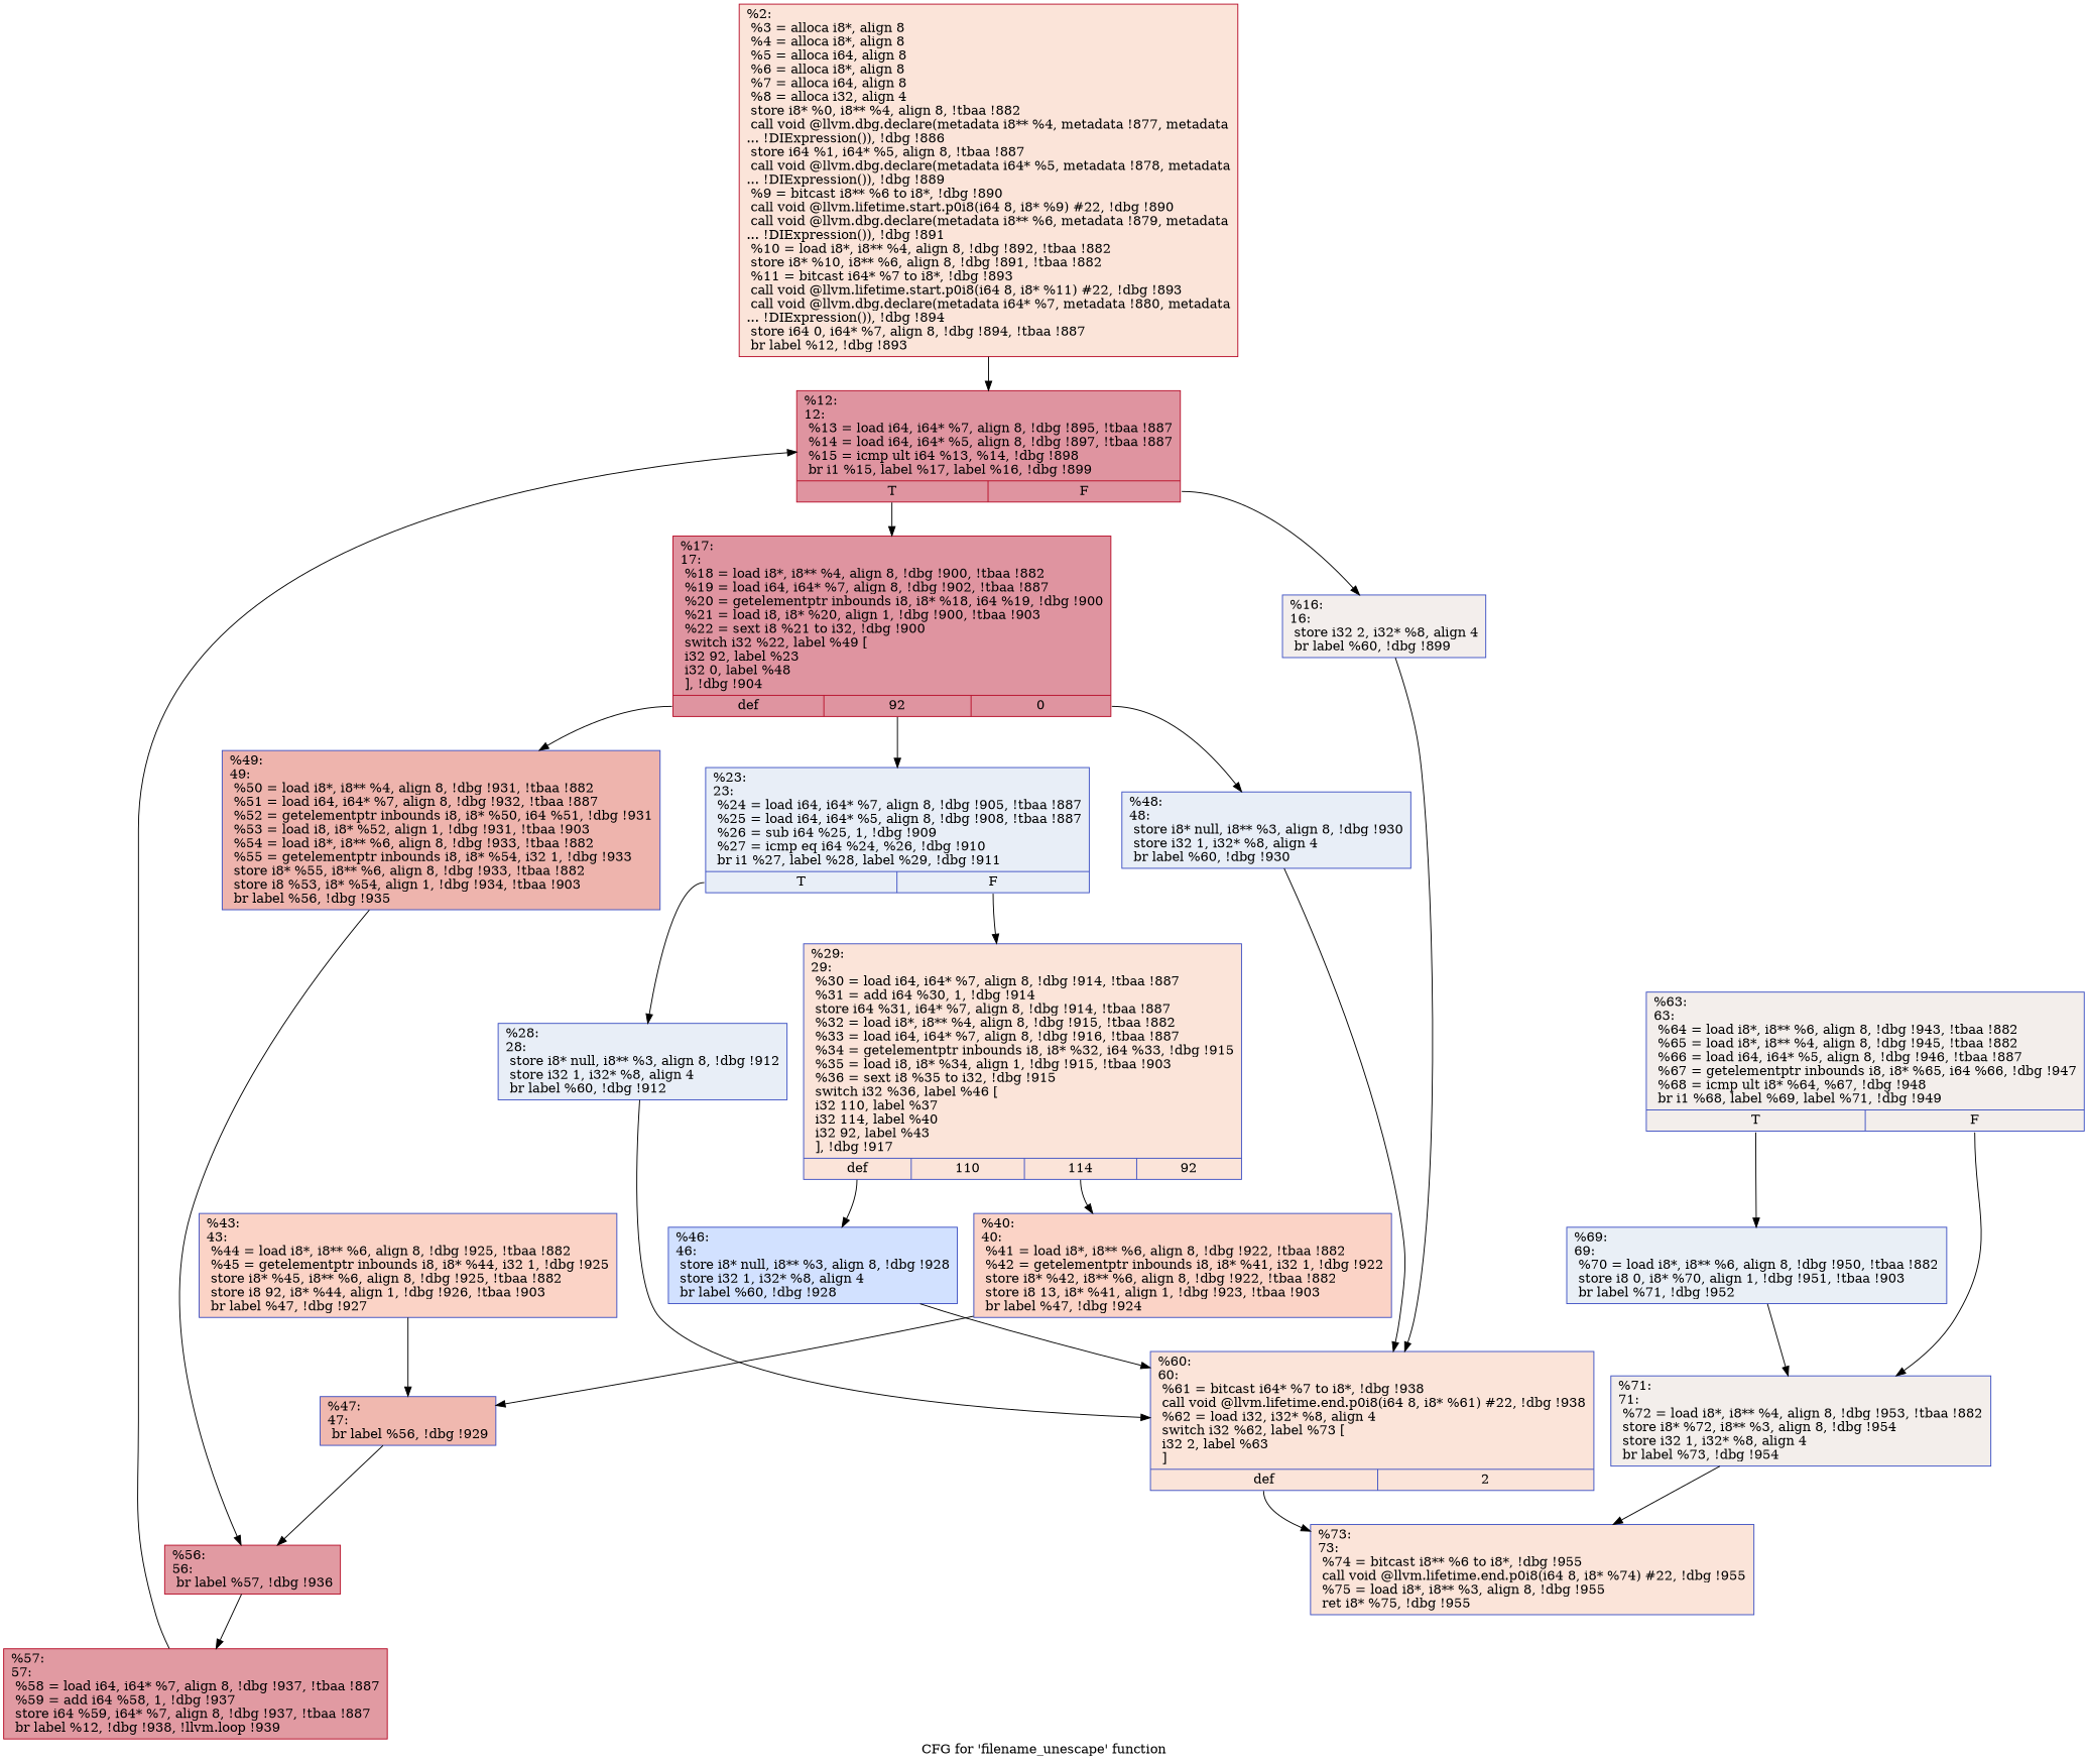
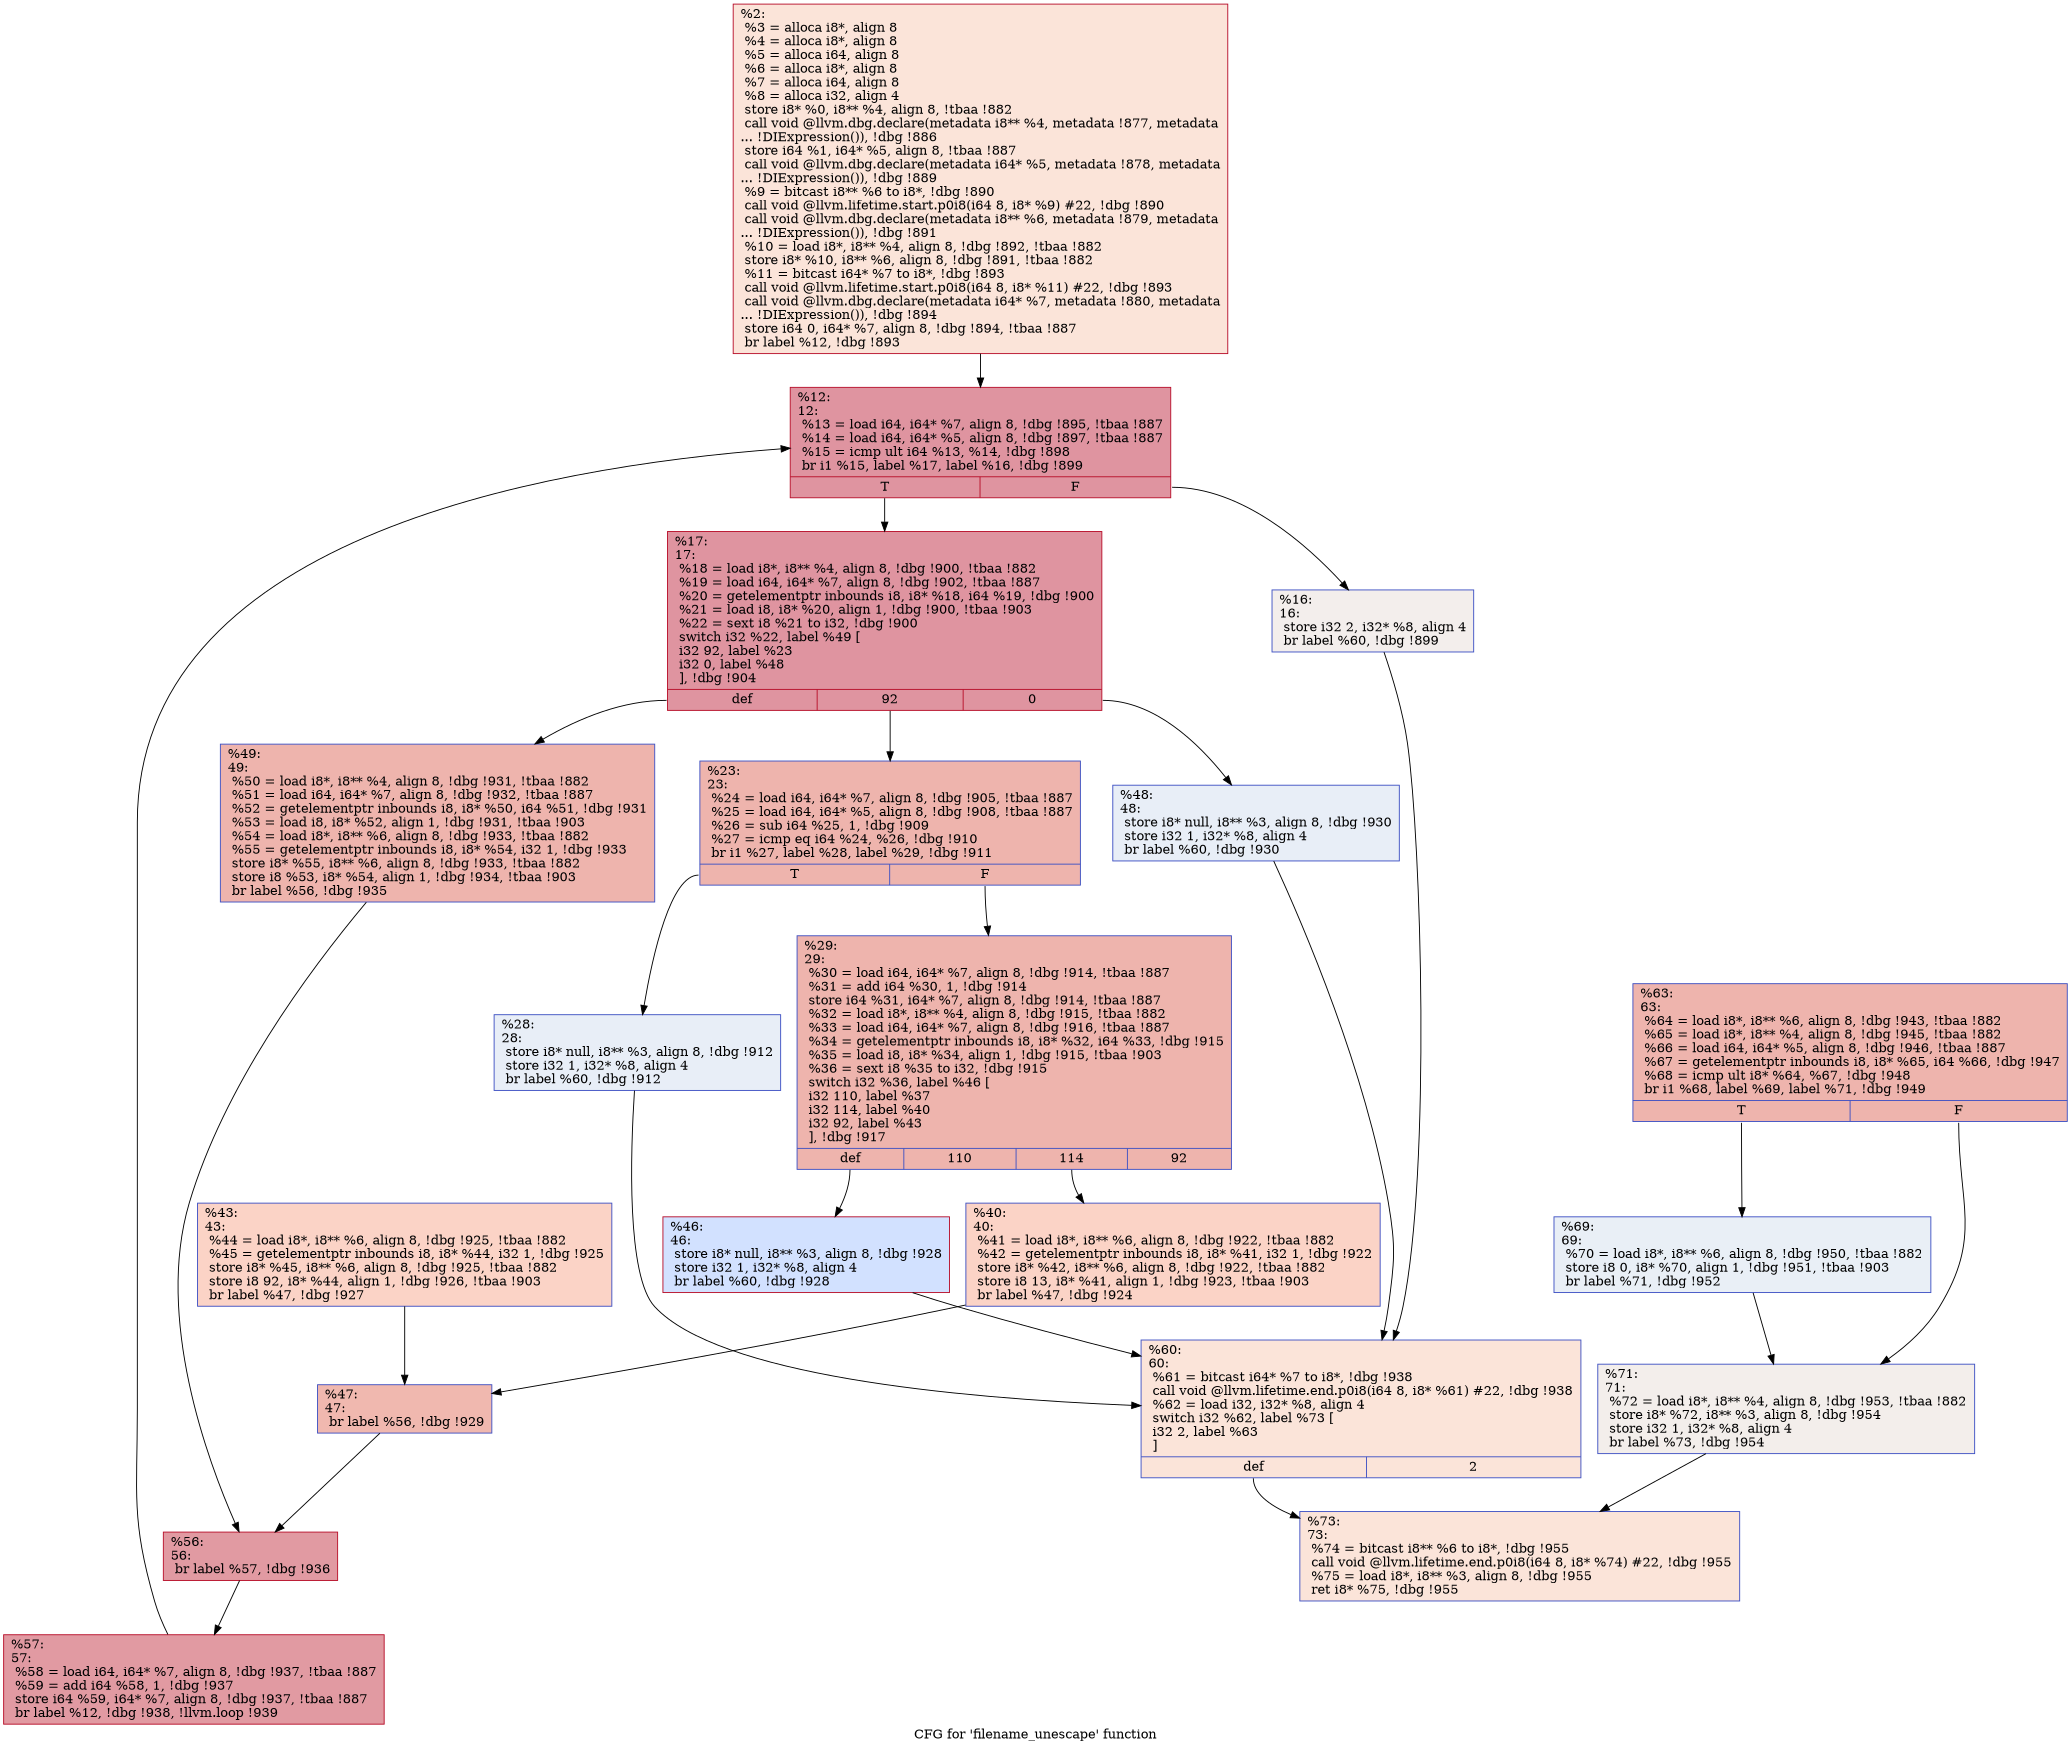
  digraph {
    label="CFG for 'filename_unescape' function"
    node [color="#3d50c3ff" fillcolor="#f5c1a970" shape=record style=filled]
    n1 [color="#b70d28ff" label="{%2:\l  %3 = alloca i8*, align 8\l  %4 = alloca i8*, align 8\l  %5 = alloca i64, align 8\l  %6 = alloca i8*, align 8\l  %7 = alloca i64, align 8\l  %8 = alloca i32, align 4\l  store i8* %0, i8** %4, align 8, !tbaa !882\l  call void @llvm.dbg.declare(metadata i8** %4, metadata !877, metadata\l... !DIExpression()), !dbg !886\l  store i64 %1, i64* %5, align 8, !tbaa !887\l  call void @llvm.dbg.declare(metadata i64* %5, metadata !878, metadata\l... !DIExpression()), !dbg !889\l  %9 = bitcast i8** %6 to i8*, !dbg !890\l  call void @llvm.lifetime.start.p0i8(i64 8, i8* %9) #22, !dbg !890\l  call void @llvm.dbg.declare(metadata i8** %6, metadata !879, metadata\l... !DIExpression()), !dbg !891\l  %10 = load i8*, i8** %4, align 8, !dbg !892, !tbaa !882\l  store i8* %10, i8** %6, align 8, !dbg !891, !tbaa !882\l  %11 = bitcast i64* %7 to i8*, !dbg !893\l  call void @llvm.lifetime.start.p0i8(i64 8, i8* %11) #22, !dbg !893\l  call void @llvm.dbg.declare(metadata i64* %7, metadata !880, metadata\l... !DIExpression()), !dbg !894\l  store i64 0, i64* %7, align 8, !dbg !894, !tbaa !887\l  br label %12, !dbg !893\l}"]
    n2 [color="#b70d28ff" fillcolor="#b70d2870" label="{%12:\l12:                                               \l  %13 = load i64, i64* %7, align 8, !dbg !895, !tbaa !887\l  %14 = load i64, i64* %5, align 8, !dbg !897, !tbaa !887\l  %15 = icmp ult i64 %13, %14, !dbg !898\l  br i1 %15, label %17, label %16, !dbg !899\l|{<s0>T|<s1>F}}"]
    n3 [color="#b70d28ff" fillcolor="#b70d2870" label="{%17:\l17:                                               \l  %18 = load i8*, i8** %4, align 8, !dbg !900, !tbaa !882\l  %19 = load i64, i64* %7, align 8, !dbg !902, !tbaa !887\l  %20 = getelementptr inbounds i8, i8* %18, i64 %19, !dbg !900\l  %21 = load i8, i8* %20, align 1, !dbg !900, !tbaa !903\l  %22 = sext i8 %21 to i32, !dbg !900\l  switch i32 %22, label %49 [\l    i32 92, label %23\l    i32 0, label %48\l  ], !dbg !904\l|{<s0>def|<s1>92|<s2>0}}"]
    n4 [fillcolor="#e3d9d370" label="{%16:\l16:                                               \l  store i32 2, i32* %8, align 4\l  br label %60, !dbg !899\l}"]
    n5 [fillcolor="#d8564670" label="{%49:\l49:                                               \l  %50 = load i8*, i8** %4, align 8, !dbg !931, !tbaa !882\l  %51 = load i64, i64* %7, align 8, !dbg !932, !tbaa !887\l  %52 = getelementptr inbounds i8, i8* %50, i64 %51, !dbg !931\l  %53 = load i8, i8* %52, align 1, !dbg !931, !tbaa !903\l  %54 = load i8*, i8** %6, align 8, !dbg !933, !tbaa !882\l  %55 = getelementptr inbounds i8, i8* %54, i32 1, !dbg !933\l  store i8* %55, i8** %6, align 8, !dbg !933, !tbaa !882\l  store i8 %53, i8* %54, align 1, !dbg !934, !tbaa !903\l  br label %56, !dbg !935\l}"]
-   n6 [fillcolor="#cbd8ee70" label="{%23:\l23:                                               \l  %24 = load i64, i64* %7, align 8, !dbg !905, !tbaa !887\l  %25 = load i64, i64* %5, align 8, !dbg !908, !tbaa !887\l  %26 = sub i64 %25, 1, !dbg !909\l  %27 = icmp eq i64 %24, %26, !dbg !910\l  br i1 %27, label %28, label %29, !dbg !911\l|{<s0>T|<s1>F}}"]
+   n6 [fillcolor="#d8564670" label="{%23:\l23:                                               \l  %24 = load i64, i64* %7, align 8, !dbg !905, !tbaa !887\l  %25 = load i64, i64* %5, align 8, !dbg !908, !tbaa !887\l  %26 = sub i64 %25, 1, !dbg !909\l  %27 = icmp eq i64 %24, %26, !dbg !910\l  br i1 %27, label %28, label %29, !dbg !911\l|{<s0>T|<s1>F}}"]
    n7 [fillcolor="#cbd8ee70" label="{%48:\l48:                                               \l  store i8* null, i8** %3, align 8, !dbg !930\l  store i32 1, i32* %8, align 4\l  br label %60, !dbg !930\l}"]
    n8 [label="{%60:\l60:                                               \l  %61 = bitcast i64* %7 to i8*, !dbg !938\l  call void @llvm.lifetime.end.p0i8(i64 8, i8* %61) #22, !dbg !938\l  %62 = load i32, i32* %8, align 4\l  switch i32 %62, label %73 [\l    i32 2, label %63\l  ]\l|{<s0>def|<s1>2}}"]
    n9 [color="#b70d28ff" fillcolor="#bb1b2c70" label="{%56:\l56:                                               \l  br label %57, !dbg !936\l}"]
    n10 [fillcolor="#cbd8ee70" label="{%28:\l28:                                               \l  store i8* null, i8** %3, align 8, !dbg !912\l  store i32 1, i32* %8, align 4\l  br label %60, !dbg !912\l}"]
-   n11 [label="{%29:\l29:                                               \l  %30 = load i64, i64* %7, align 8, !dbg !914, !tbaa !887\l  %31 = add i64 %30, 1, !dbg !914\l  store i64 %31, i64* %7, align 8, !dbg !914, !tbaa !887\l  %32 = load i8*, i8** %4, align 8, !dbg !915, !tbaa !882\l  %33 = load i64, i64* %7, align 8, !dbg !916, !tbaa !887\l  %34 = getelementptr inbounds i8, i8* %32, i64 %33, !dbg !915\l  %35 = load i8, i8* %34, align 1, !dbg !915, !tbaa !903\l  %36 = sext i8 %35 to i32, !dbg !915\l  switch i32 %36, label %46 [\l    i32 110, label %37\l    i32 114, label %40\l    i32 92, label %43\l  ], !dbg !917\l|{<s0>def|<s1>110|<s2>114|<s3>92}}"]
+   n11 [fillcolor="#d8564670" label="{%29:\l29:                                               \l  %30 = load i64, i64* %7, align 8, !dbg !914, !tbaa !887\l  %31 = add i64 %30, 1, !dbg !914\l  store i64 %31, i64* %7, align 8, !dbg !914, !tbaa !887\l  %32 = load i8*, i8** %4, align 8, !dbg !915, !tbaa !882\l  %33 = load i64, i64* %7, align 8, !dbg !916, !tbaa !887\l  %34 = getelementptr inbounds i8, i8* %32, i64 %33, !dbg !915\l  %35 = load i8, i8* %34, align 1, !dbg !915, !tbaa !903\l  %36 = sext i8 %35 to i32, !dbg !915\l  switch i32 %36, label %46 [\l    i32 110, label %37\l    i32 114, label %40\l    i32 92, label %43\l  ], !dbg !917\l|{<s0>def|<s1>110|<s2>114|<s3>92}}"]
    n12 [label="{%73:\l73:                                               \l  %74 = bitcast i8** %6 to i8*, !dbg !955\l  call void @llvm.lifetime.end.p0i8(i64 8, i8* %74) #22, !dbg !955\l  %75 = load i8*, i8** %3, align 8, !dbg !955\l  ret i8* %75, !dbg !955\l}"]
-   n13 [fillcolor="#e5d8d170" label="{%63:\l63:                                               \l  %64 = load i8*, i8** %6, align 8, !dbg !943, !tbaa !882\l  %65 = load i8*, i8** %4, align 8, !dbg !945, !tbaa !882\l  %66 = load i64, i64* %5, align 8, !dbg !946, !tbaa !887\l  %67 = getelementptr inbounds i8, i8* %65, i64 %66, !dbg !947\l  %68 = icmp ult i8* %64, %67, !dbg !948\l  br i1 %68, label %69, label %71, !dbg !949\l|{<s0>T|<s1>F}}"]
+   n13 [fillcolor="#d8564670" label="{%63:\l63:                                               \l  %64 = load i8*, i8** %6, align 8, !dbg !943, !tbaa !882\l  %65 = load i8*, i8** %4, align 8, !dbg !945, !tbaa !882\l  %66 = load i64, i64* %5, align 8, !dbg !946, !tbaa !887\l  %67 = getelementptr inbounds i8, i8* %65, i64 %66, !dbg !947\l  %68 = icmp ult i8* %64, %67, !dbg !948\l  br i1 %68, label %69, label %71, !dbg !949\l|{<s0>T|<s1>F}}"]
    n14 [fillcolor="#cedaeb70" label="{%69:\l69:                                               \l  %70 = load i8*, i8** %6, align 8, !dbg !950, !tbaa !882\l  store i8 0, i8* %70, align 1, !dbg !951, !tbaa !903\l  br label %71, !dbg !952\l}"]
    n15 [fillcolor="#e5d8d170" label="{%71:\l71:                                               \l  %72 = load i8*, i8** %4, align 8, !dbg !953, !tbaa !882\l  store i8* %72, i8** %3, align 8, !dbg !954\l  store i32 1, i32* %8, align 4\l  br label %73, !dbg !954\l}"]
    n16 [color="#b70d28ff" fillcolor="#bb1b2c70" label="{%57:\l57:                                               \l  %58 = load i64, i64* %7, align 8, !dbg !937, !tbaa !887\l  %59 = add i64 %58, 1, !dbg !937\l  store i64 %59, i64* %7, align 8, !dbg !937, !tbaa !887\l  br label %12, !dbg !938, !llvm.loop !939\l}"]
-   n17 [fillcolor="#9abbff70" label="{%46:\l46:                                               \l  store i8* null, i8** %3, align 8, !dbg !928\l  store i32 1, i32* %8, align 4\l  br label %60, !dbg !928\l}"]
+   n17 [color="#b70d28ff" fillcolor="#9abbff70" label="{%46:\l46:                                               \l  store i8* null, i8** %3, align 8, !dbg !928\l  store i32 1, i32* %8, align 4\l  br label %60, !dbg !928\l}"]
    n18 [fillcolor="#f59c7d70" label="{%40:\l40:                                               \l  %41 = load i8*, i8** %6, align 8, !dbg !922, !tbaa !882\l  %42 = getelementptr inbounds i8, i8* %41, i32 1, !dbg !922\l  store i8* %42, i8** %6, align 8, !dbg !922, !tbaa !882\l  store i8 13, i8* %41, align 1, !dbg !923, !tbaa !903\l  br label %47, !dbg !924\l}"]
    n19 [fillcolor="#dc5d4a70" label="{%47:\l47:                                               \l  br label %56, !dbg !929\l}"]
    n20 [fillcolor="#f59c7d70" label="{%43:\l43:                                               \l  %44 = load i8*, i8** %6, align 8, !dbg !925, !tbaa !882\l  %45 = getelementptr inbounds i8, i8* %44, i32 1, !dbg !925\l  store i8* %45, i8** %6, align 8, !dbg !925, !tbaa !882\l  store i8 92, i8* %44, align 1, !dbg !926, !tbaa !903\l  br label %47, !dbg !927\l}"]
    n1 -> n2
    n2 -> n3 [tailport=s0]
    n2 -> n4 [tailport=s1]
    n3 -> n5 [tailport=s0]
    n3 -> n6 [tailport=s1]
    n3 -> n7 [tailport=s2]
    n4 -> n8
    n5 -> n9
    n6 -> n10 [tailport=s0]
    n6 -> n11 [tailport=s1]
    n7 -> n8
    n8 -> n12 [tailport=s0]
    n9 -> n16
    n10 -> n8
    n11 -> n17 [tailport=s0]
    n11 -> n18 [tailport=s2]
    n13 -> n14 [tailport=s0]
    n13 -> n15 [tailport=s1]
    n14 -> n15
    n15 -> n12
    n16 -> n2
    n17 -> n8
    n18 -> n19
    n19 -> n9
    n20 -> n19
  }
